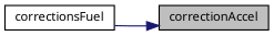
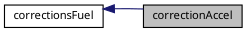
  digraph {
    rankdir=RL
    fontname="Noto Sans"
    node [color=black fontname="Noto Sans" fontsize=10 shape=record style=filled]
    n1 [fillcolor=grey75 fontcolor=black height=0.2 label=correctionAccel width=0.4]
    n2 [fillcolor=white height=0.2 label=correctionsFuel width=0.4]
-   n1 -> n2 [color=midnightblue dir=back fontname="Noto Sans" fontsize=10 labelfontname=Helvetica labelfontsize=10 style=solid]
+   n2 -> n1 [color=midnightblue dir=back fontname="Noto Sans" fontsize=10 labelfontname=Helvetica labelfontsize=10 style=solid]
  }
